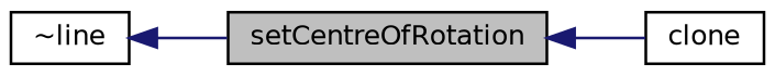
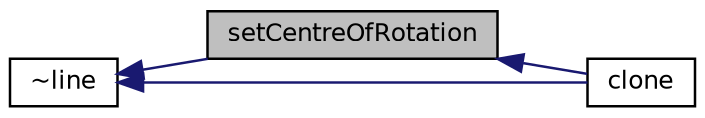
  digraph {
    rankdir=LR
    node [color=black fontname=Helvetica fontsize=10 shape=record]
    edge [color=midnightblue dir=back fontname=Helvetica fontsize=10 labelfontname=Helvetica labelfontsize=10 style=solid]
    n1 [fillcolor=grey75 fontcolor=black height=0.2 label=setCentreOfRotation style=filled width=0.4]
    n2 [height=0.2 label=clone width=0.4]
    n3 [height=0.2 label="~line" width=0.4]
    n1 -> n2
    n3 -> n1
+   n3 -> n2
  }
